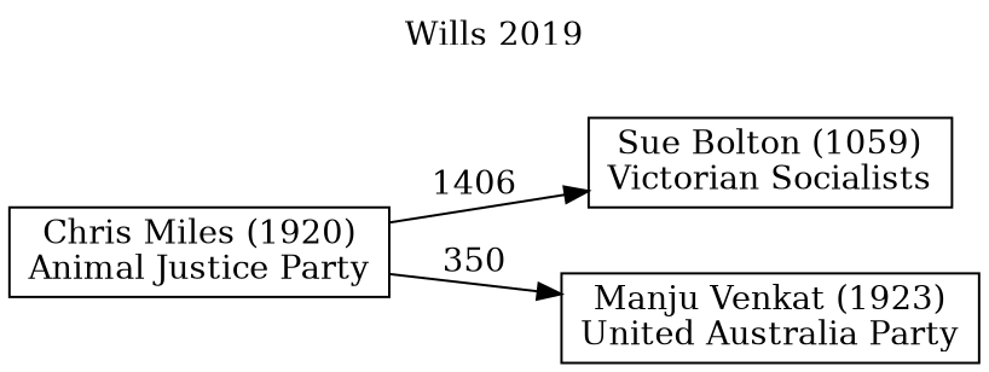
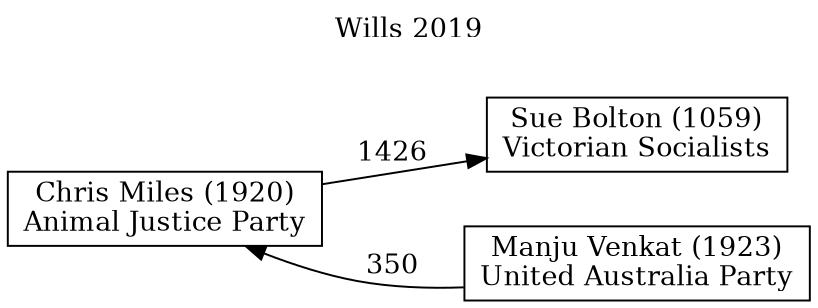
  digraph {
    fontname="DejaVu Serif"
    label="Wills 2019"
    labelloc=t
    mclimit=10
    rankdir=LR
    node [fontname="DejaVu Serif" shape=box]
    edge [fontname="DejaVu Serif"]
    n1 [label="Sue Bolton (1059)\nVictorian Socialists"]
    n2 [label="Chris Miles (1920)\nAnimal Justice Party"]
    n3 [label="Manju Venkat (1923)\nUnited Australia Party"]
-   n2 -> n1 [label=1406]
-   n2 -> n3 [label=350]
+   n2 -> n1 [label=1426]
+   n3 -> n2 [label=350]
  }
